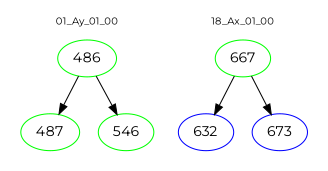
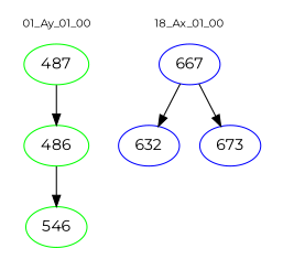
  digraph {
    fontname=Montserrat
    node [color=green fontname=Montserrat]
    edge [color=black fontname=Montserrat]
    n1 [label=486]
    n2 [label=487]
    n3 [label=546]
-   n4 [label=667]
+   n4 [color=blue label=667]
    n5 [color=blue label=632]
    n6 [color=blue label=673]
    subgraph cluster_1 {
      color=white
      fontsize=10
      label="01_Ay_01_00"
      n1
      n2
      n3
    }
    subgraph cluster_2 {
      color=white
      fontsize=10
      label="18_Ax_01_00"
      n4
      n5
      n6
    }
-   n1 -> n2
+   n2 -> n1
    n1 -> n3
    n4 -> n5
    n4 -> n6
  }
